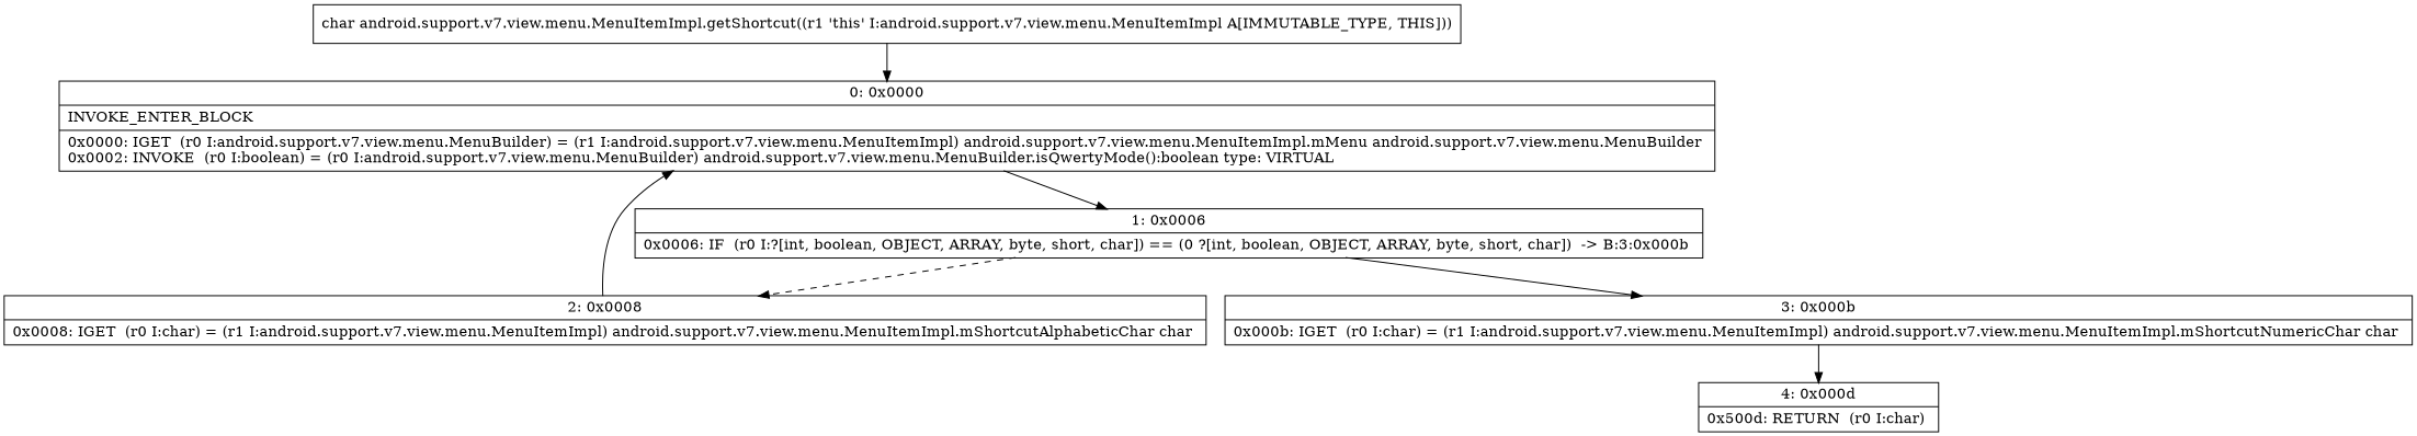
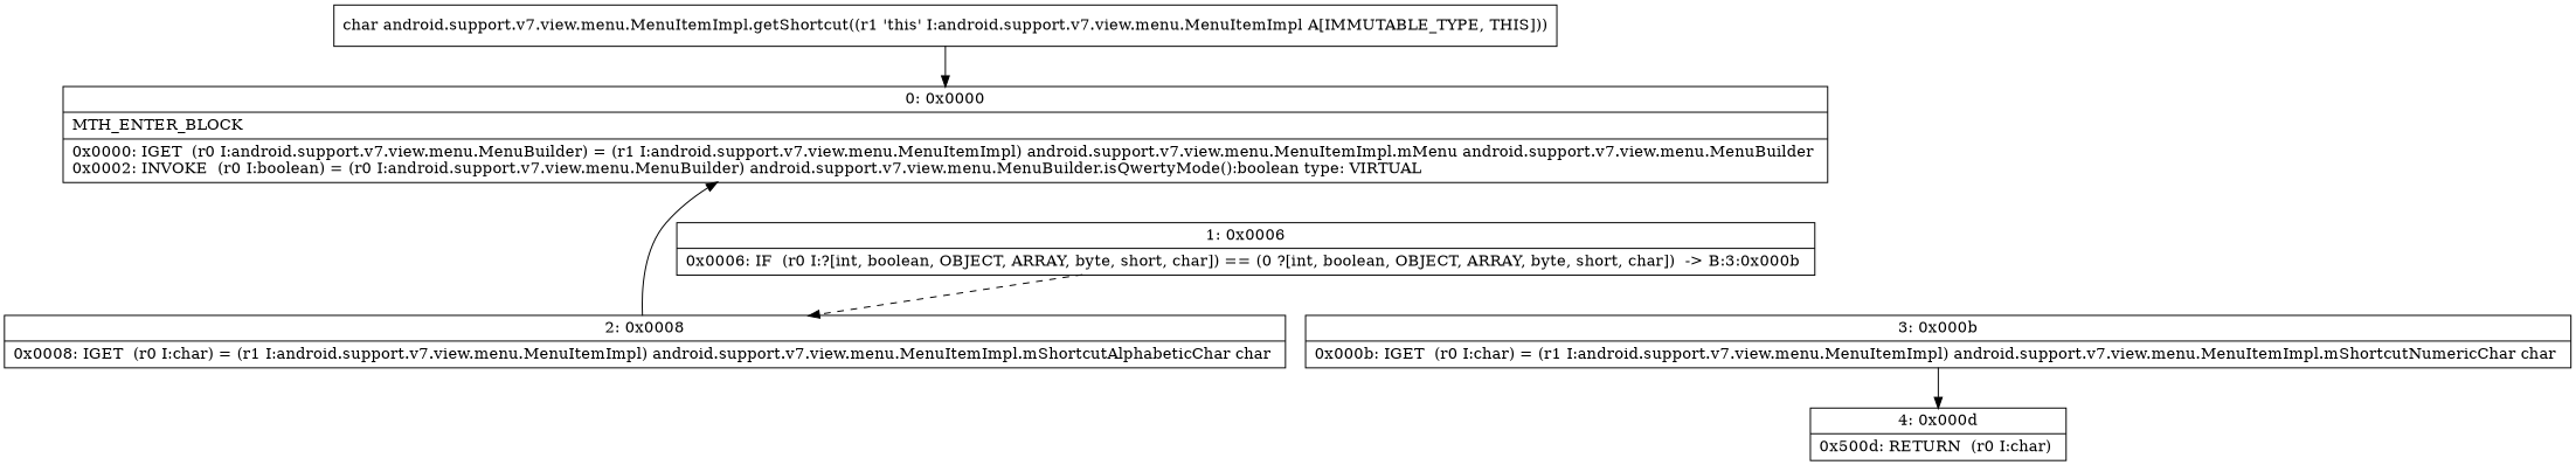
  digraph {
    node [shape=record]
-   n1 [label="{0\:\ 0x0000|INVOKE_ENTER_BLOCK\l|0x0000: IGET  (r0 I:android.support.v7.view.menu.MenuBuilder) = (r1 I:android.support.v7.view.menu.MenuItemImpl) android.support.v7.view.menu.MenuItemImpl.mMenu android.support.v7.view.menu.MenuBuilder \l0x0002: INVOKE  (r0 I:boolean) = (r0 I:android.support.v7.view.menu.MenuBuilder) android.support.v7.view.menu.MenuBuilder.isQwertyMode():boolean type: VIRTUAL \l}"]
+   n1 [label="{0\:\ 0x0000|MTH_ENTER_BLOCK\l|0x0000: IGET  (r0 I:android.support.v7.view.menu.MenuBuilder) = (r1 I:android.support.v7.view.menu.MenuItemImpl) android.support.v7.view.menu.MenuItemImpl.mMenu android.support.v7.view.menu.MenuBuilder \l0x0002: INVOKE  (r0 I:boolean) = (r0 I:android.support.v7.view.menu.MenuBuilder) android.support.v7.view.menu.MenuBuilder.isQwertyMode():boolean type: VIRTUAL \l}"]
    n2 [label="{1\:\ 0x0006|0x0006: IF  (r0 I:?[int, boolean, OBJECT, ARRAY, byte, short, char]) == (0 ?[int, boolean, OBJECT, ARRAY, byte, short, char])  \-\> B:3:0x000b \l}"]
    n3 [label="{2\:\ 0x0008|0x0008: IGET  (r0 I:char) = (r1 I:android.support.v7.view.menu.MenuItemImpl) android.support.v7.view.menu.MenuItemImpl.mShortcutAlphabeticChar char \l}"]
    n4 [label="{3\:\ 0x000b|0x000b: IGET  (r0 I:char) = (r1 I:android.support.v7.view.menu.MenuItemImpl) android.support.v7.view.menu.MenuItemImpl.mShortcutNumericChar char \l}"]
    n5 [label="{4\:\ 0x000d|0x500d: RETURN  (r0 I:char) \l}"]
    n6 [label="{char android.support.v7.view.menu.MenuItemImpl.getShortcut((r1 'this' I:android.support.v7.view.menu.MenuItemImpl A[IMMUTABLE_TYPE, THIS])) }"]
-   n1 -> n2
    n2 -> n3 [style=dashed]
-   n2 -> n4
    n3 -> n1
    n4 -> n5
    n6 -> n1
  }
